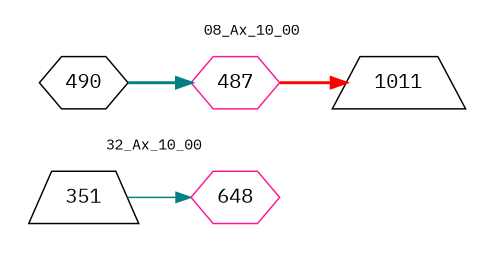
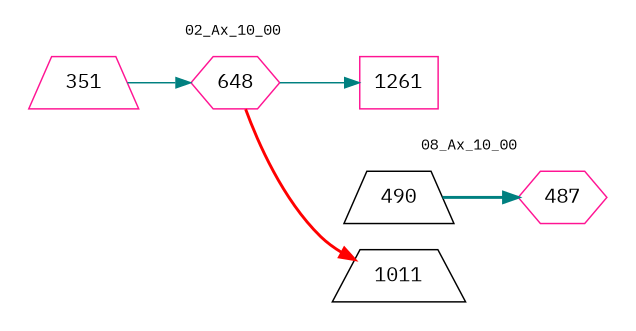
  digraph {
    fontname="IBM Plex Mono"
    rankdir=LR
    node [color=deeppink fontname="IBM Plex Mono" shape=hexagon]
    edge [color=teal fontname="IBM Plex Mono" style=solid]
-   n1 [color=black label=351 shape=trapezium]
+   n1 [label=351 shape=trapezium]
    n2 [label=648]
-   n4 [color=black label=490]
+   n3 [label=1261 shape=box]
+   n4 [color=black label=490 shape=trapezium]
    n5 [label=487]
    n6 [color=black label=1011 shape=trapezium]
    subgraph cluster_1 {
      color=white
      fontsize=10
-     label="32_Ax_10_00"
+     label="02_Ax_10_00"
      n1
      n2
+     n3
    }
    subgraph cluster_2 {
      color=white
      fontsize=10
      label="08_Ax_10_00"
      n4
      n5
      n6
    }
    n1 -> n2
+   n2 -> n3
    n4 -> n5 [style=bold]
-   n5 -> n6 [color=red style=bold]
+   n2 -> n6 [color=red style=bold]
  }
